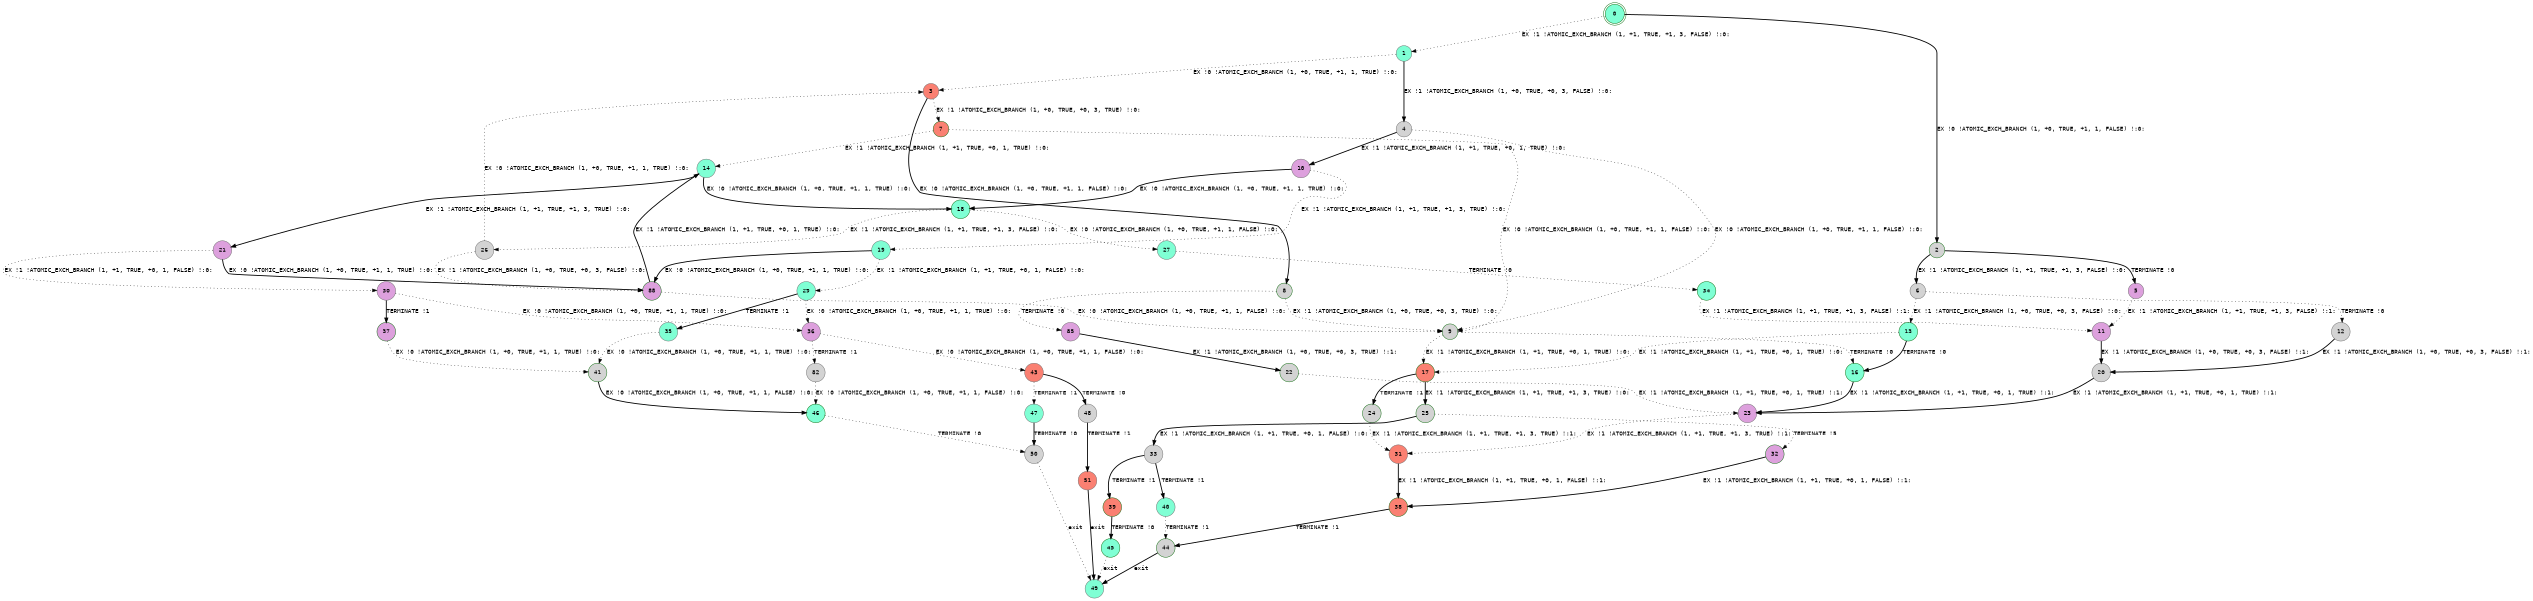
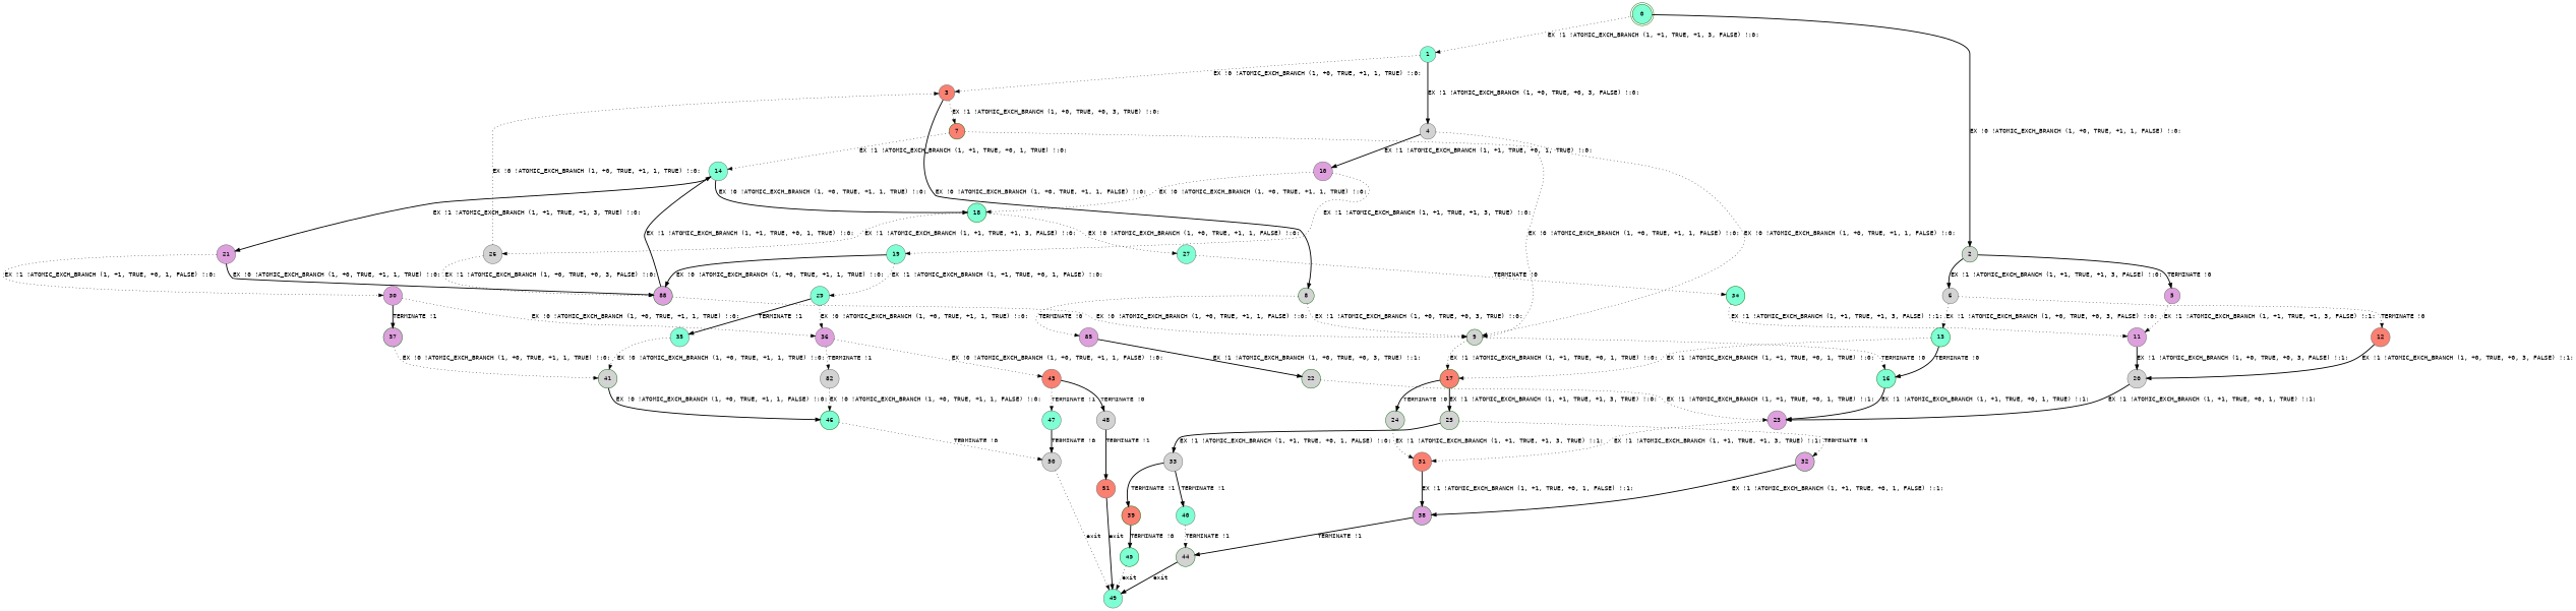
  digraph {
    fontname="DejaVu Sans Mono"
    node [color=gray40 fillcolor=aquamarine fontname="DejaVu Sans Mono" shape=circle style=filled]
    edge [fontname="DejaVu Sans Mono" style=dotted]
    0 [color=darkgreen peripheries=2]
    1
    2 [color=darkgreen fillcolor=lightgrey]
    3 [fillcolor=salmon]
    4 [fillcolor=lightgrey]
    5 [fillcolor=plum]
    6 [fillcolor=lightgrey]
    7 [color=darkgreen fillcolor=salmon]
    8 [color=darkgreen fillcolor=lightgrey]
    9 [color=darkgreen fillcolor=lightgrey]
    10 [fillcolor=plum]
    11 [fillcolor=plum]
-   12 [fillcolor=lightgrey]
+   12 [fillcolor=salmon]
    13 [color=darkgreen]
    14
    n16 [fillcolor=plum label=85]
    16 [color=darkgreen]
    17 [color=darkgreen fillcolor=salmon]
    18 [color=darkgreen]
    19
    20 [fillcolor=lightgrey]
    21 [fillcolor=plum]
    22 [color=darkgreen fillcolor=lightgrey]
    23 [fillcolor=plum]
    24 [color=darkgreen fillcolor=lightgrey]
    25 [color=darkgreen fillcolor=lightgrey]
    26 [fillcolor=lightgrey]
    27
    n29 [color=darkgreen fillcolor=plum label=88]
    29
    30 [fillcolor=plum]
    31 [fillcolor=salmon]
    32 [color=darkgreen fillcolor=plum]
    33 [fillcolor=lightgrey]
    34 [color=darkgreen]
    35
    36 [fillcolor=plum]
    37 [color=darkgreen fillcolor=plum]
-   38 [color=darkgreen fillcolor=salmon]
+   38 [color=darkgreen fillcolor=plum]
    39 [color=darkgreen fillcolor=salmon]
    40
    41 [color=darkgreen fillcolor=lightgrey]
    n43 [fillcolor=lightgrey label=82]
    43 [fillcolor=salmon]
    44 [color=darkgreen fillcolor=lightgrey]
    45 [color=darkgreen]
    46 [color=darkgreen]
    47
    48 [fillcolor=lightgrey]
    49
    50 [fillcolor=lightgrey]
    51 [fillcolor=salmon]
    0 -> 1 [label="EX !1 !ATOMIC_EXCH_BRANCH (1, +1, TRUE, +1, 3, FALSE) !:0:"]
    0 -> 2 [label="EX !0 !ATOMIC_EXCH_BRANCH (1, +0, TRUE, +1, 1, FALSE) !:0:" style=bold]
    1 -> 3 [label="EX !0 !ATOMIC_EXCH_BRANCH (1, +0, TRUE, +1, 1, TRUE) !:0:"]
    1 -> 4 [label="EX !1 !ATOMIC_EXCH_BRANCH (1, +0, TRUE, +0, 3, FALSE) !:0:" style=bold]
    2 -> 5 [label="TERMINATE !0" style=bold]
    2 -> 6 [label="EX !1 !ATOMIC_EXCH_BRANCH (1, +1, TRUE, +1, 3, FALSE) !:0:" style=bold]
    3 -> 7 [label="EX !1 !ATOMIC_EXCH_BRANCH (1, +0, TRUE, +0, 3, TRUE) !:0:"]
    3 -> 8 [label="EX !0 !ATOMIC_EXCH_BRANCH (1, +0, TRUE, +1, 1, FALSE) !:0:" style=bold]
    4 -> 9 [label="EX !0 !ATOMIC_EXCH_BRANCH (1, +0, TRUE, +1, 1, FALSE) !:0:"]
    4 -> 10 [label="EX !1 !ATOMIC_EXCH_BRANCH (1, +1, TRUE, +0, 1, TRUE) !:0:" style=bold]
    5 -> 11 [label="EX !1 !ATOMIC_EXCH_BRANCH (1, +1, TRUE, +1, 3, FALSE) !:1:"]
    6 -> 12 [label="TERMINATE !0"]
    6 -> 13 [label="EX !1 !ATOMIC_EXCH_BRANCH (1, +0, TRUE, +0, 3, FALSE) !:0:"]
    7 -> 9 [label="EX !0 !ATOMIC_EXCH_BRANCH (1, +0, TRUE, +1, 1, FALSE) !:0:"]
    7 -> 14 [label="EX !1 !ATOMIC_EXCH_BRANCH (1, +1, TRUE, +0, 1, TRUE) !:0:"]
    8 -> 9 [label="EX !1 !ATOMIC_EXCH_BRANCH (1, +0, TRUE, +0, 3, TRUE) !:0:"]
    8 -> n16 [label="TERMINATE !0"]
    9 -> 16 [label="TERMINATE !0"]
    9 -> 17 [label="EX !1 !ATOMIC_EXCH_BRANCH (1, +1, TRUE, +0, 1, TRUE) !:0:"]
-   10 -> 18 [label="EX !0 !ATOMIC_EXCH_BRANCH (1, +0, TRUE, +1, 1, TRUE) !:0:" style=bold]
+   10 -> 18 [label="EX !0 !ATOMIC_EXCH_BRANCH (1, +0, TRUE, +1, 1, TRUE) !:0:"]
    10 -> 19 [label="EX !1 !ATOMIC_EXCH_BRANCH (1, +1, TRUE, +1, 3, TRUE) !:0:"]
    11 -> 20 [label="EX !1 !ATOMIC_EXCH_BRANCH (1, +0, TRUE, +0, 3, FALSE) !:1:" style=bold]
    12 -> 20 [label="EX !1 !ATOMIC_EXCH_BRANCH (1, +0, TRUE, +0, 3, FALSE) !:1:" style=bold]
    13 -> 16 [label="TERMINATE !0" style=bold]
    13 -> 17 [label="EX !1 !ATOMIC_EXCH_BRANCH (1, +1, TRUE, +0, 1, TRUE) !:0:"]
    14 -> 18 [label="EX !0 !ATOMIC_EXCH_BRANCH (1, +0, TRUE, +1, 1, TRUE) !:0:" style=bold]
    14 -> 21 [label="EX !1 !ATOMIC_EXCH_BRANCH (1, +1, TRUE, +1, 3, TRUE) !:0:" style=bold]
    n16 -> 22 [label="EX !1 !ATOMIC_EXCH_BRANCH (1, +0, TRUE, +0, 3, TRUE) !:1:" style=bold]
    16 -> 23 [label="EX !1 !ATOMIC_EXCH_BRANCH (1, +1, TRUE, +0, 1, TRUE) !:1:" style=bold]
-   17 -> 24 [label="TERMINATE !1" style=bold]
+   17 -> 24 [label="TERMINATE !0" style=bold]
    17 -> 25 [label="EX !1 !ATOMIC_EXCH_BRANCH (1, +1, TRUE, +1, 3, TRUE) !:0:" style=bold]
    18 -> 26 [label="EX !1 !ATOMIC_EXCH_BRANCH (1, +1, TRUE, +1, 3, FALSE) !:0:"]
    18 -> 27 [label="EX !0 !ATOMIC_EXCH_BRANCH (1, +0, TRUE, +1, 1, FALSE) !:0:"]
    19 -> n29 [label="EX !0 !ATOMIC_EXCH_BRANCH (1, +0, TRUE, +1, 1, TRUE) !:0:" style=bold]
    19 -> 29 [label="EX !1 !ATOMIC_EXCH_BRANCH (1, +1, TRUE, +0, 1, FALSE) !:0:"]
    20 -> 23 [label="EX !1 !ATOMIC_EXCH_BRANCH (1, +1, TRUE, +0, 1, TRUE) !:1:" style=bold]
    21 -> n29 [label="EX !0 !ATOMIC_EXCH_BRANCH (1, +0, TRUE, +1, 1, TRUE) !:0:" style=bold]
    21 -> 30 [label="EX !1 !ATOMIC_EXCH_BRANCH (1, +1, TRUE, +0, 1, FALSE) !:0:"]
    22 -> 23 [label="EX !1 !ATOMIC_EXCH_BRANCH (1, +1, TRUE, +0, 1, TRUE) !:1:"]
    23 -> 31 [label="EX !1 !ATOMIC_EXCH_BRANCH (1, +1, TRUE, +1, 3, TRUE) !:1:"]
    24 -> 31 [label="EX !1 !ATOMIC_EXCH_BRANCH (1, +1, TRUE, +1, 3, TRUE) !:1:"]
    25 -> 32 [label="TERMINATE !5"]
    25 -> 33 [label="EX !1 !ATOMIC_EXCH_BRANCH (1, +1, TRUE, +0, 1, FALSE) !:0:" style=bold]
    26 -> 3 [label="EX !0 !ATOMIC_EXCH_BRANCH (1, +0, TRUE, +1, 1, TRUE) !:0:"]
    26 -> n29 [label="EX !1 !ATOMIC_EXCH_BRANCH (1, +0, TRUE, +0, 3, FALSE) !:0:"]
    27 -> 34 [label="TERMINATE !0"]
    n29 -> 9 [label="EX !0 !ATOMIC_EXCH_BRANCH (1, +0, TRUE, +1, 1, FALSE) !:0:"]
    n29 -> 14 [label="EX !1 !ATOMIC_EXCH_BRANCH (1, +1, TRUE, +0, 1, TRUE) !:0:" style=bold]
    29 -> 35 [label="TERMINATE !1" style=bold]
    29 -> 36 [label="EX !0 !ATOMIC_EXCH_BRANCH (1, +0, TRUE, +1, 1, TRUE) !:0:"]
    30 -> 36 [label="EX !0 !ATOMIC_EXCH_BRANCH (1, +0, TRUE, +1, 1, TRUE) !:0:"]
    30 -> 37 [label="TERMINATE !1" style=bold]
    31 -> 38 [label="EX !1 !ATOMIC_EXCH_BRANCH (1, +1, TRUE, +0, 1, FALSE) !:1:" style=bold]
    32 -> 38 [label="EX !1 !ATOMIC_EXCH_BRANCH (1, +1, TRUE, +0, 1, FALSE) !:1:" style=bold]
    33 -> 39 [label="TERMINATE !1" style=bold]
    33 -> 40 [label="TERMINATE !1" style=bold]
    34 -> 11 [label="EX !1 !ATOMIC_EXCH_BRANCH (1, +1, TRUE, +1, 3, FALSE) !:1:"]
    35 -> 41 [label="EX !0 !ATOMIC_EXCH_BRANCH (1, +0, TRUE, +1, 1, TRUE) !:0:"]
    36 -> n43 [label="TERMINATE !1"]
    36 -> 43 [label="EX !0 !ATOMIC_EXCH_BRANCH (1, +0, TRUE, +1, 1, FALSE) !:0:"]
    37 -> 41 [label="EX !0 !ATOMIC_EXCH_BRANCH (1, +0, TRUE, +1, 1, TRUE) !:0:"]
    38 -> 44 [label="TERMINATE !1" style=bold]
    39 -> 45 [label="TERMINATE !0" style=bold]
    40 -> 44 [label="TERMINATE !1"]
    41 -> 46 [label="EX !0 !ATOMIC_EXCH_BRANCH (1, +0, TRUE, +1, 1, FALSE) !:0:" style=bold]
    n43 -> 46 [label="EX !0 !ATOMIC_EXCH_BRANCH (1, +0, TRUE, +1, 1, FALSE) !:0:"]
    43 -> 47 [label="TERMINATE !1"]
    43 -> 48 [label="TERMINATE !0" style=bold]
    44 -> 49 [label=exit style=bold]
    45 -> 49 [label=exit]
    46 -> 50 [label="TERMINATE !0"]
    47 -> 50 [label="TERMINATE !0" style=bold]
    48 -> 51 [label="TERMINATE !1" style=bold]
    50 -> 49 [label=exit]
    51 -> 49 [label=exit style=bold]
  }
